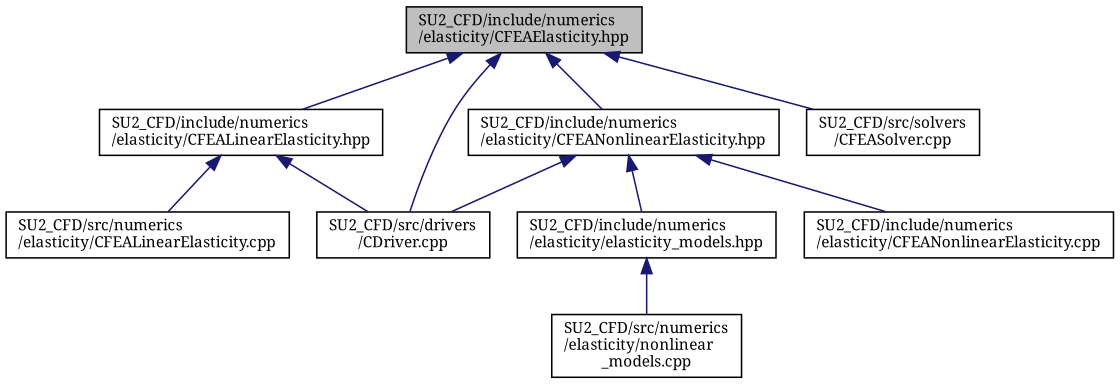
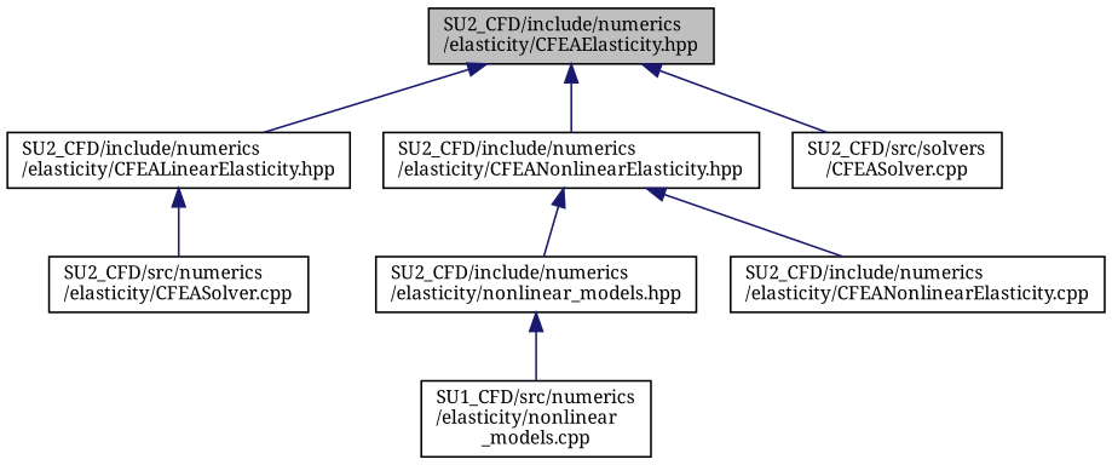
  digraph {
    fontname="Noto Serif"
    node [color=black fillcolor=white fontname="Noto Serif" fontsize=10 shape=record style=filled]
    edge [color=midnightblue dir=back fontname="Noto Serif" fontsize=10 labelfontname=Helvetica labelfontsize=10 style=solid]
    n1 [fillcolor=grey75 fontcolor=black height=0.2 label="SU2_CFD/include/numerics\l/elasticity/CFEAElasticity.hpp" width=0.4]
    n2 [height=0.2 label="SU2_CFD/include/numerics\l/elasticity/CFEALinearElasticity.hpp" width=0.4]
-   n3 [height=0.2 label="SU2_CFD/src/drivers\l/CDriver.cpp" width=0.4]
    n4 [height=0.2 label="SU2_CFD/include/numerics\l/elasticity/CFEANonlinearElasticity.hpp" width=0.4]
    n5 [height=0.2 label="SU2_CFD/src/solvers\l/CFEASolver.cpp" width=0.4]
-   n6 [height=0.2 label="SU2_CFD/src/numerics\l/elasticity/CFEALinearElasticity.cpp" width=0.4]
-   n7 [height=0.2 label="SU2_CFD/include/numerics\l/elasticity/elasticity_models.hpp" width=0.4]
+   n6 [height=0.2 label="SU2_CFD/src/numerics\l/elasticity/CFEASolver.cpp" width=0.4]
+   n7 [height=0.2 label="SU2_CFD/include/numerics\l/elasticity/nonlinear_models.hpp" width=0.4]
    n8 [height=0.2 label="SU2_CFD/include/numerics\l/elasticity/CFEANonlinearElasticity.cpp" width=0.4]
-   n9 [height=0.2 label="SU2_CFD/src/numerics\l/elasticity/nonlinear\l_models.cpp" width=0.4]
+   n9 [height=0.2 label="SU1_CFD/src/numerics\l/elasticity/nonlinear\l_models.cpp" width=0.4]
    n1 -> n2
-   n1 -> n3
    n1 -> n4
    n1 -> n5
-   n2 -> n3
    n2 -> n6
-   n4 -> n3
    n4 -> n7
    n4 -> n8
    n7 -> n9
  }
